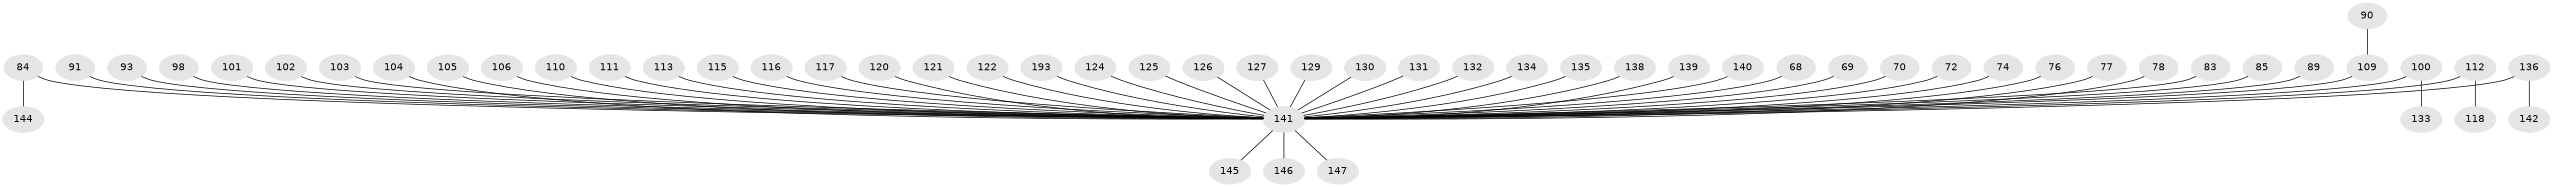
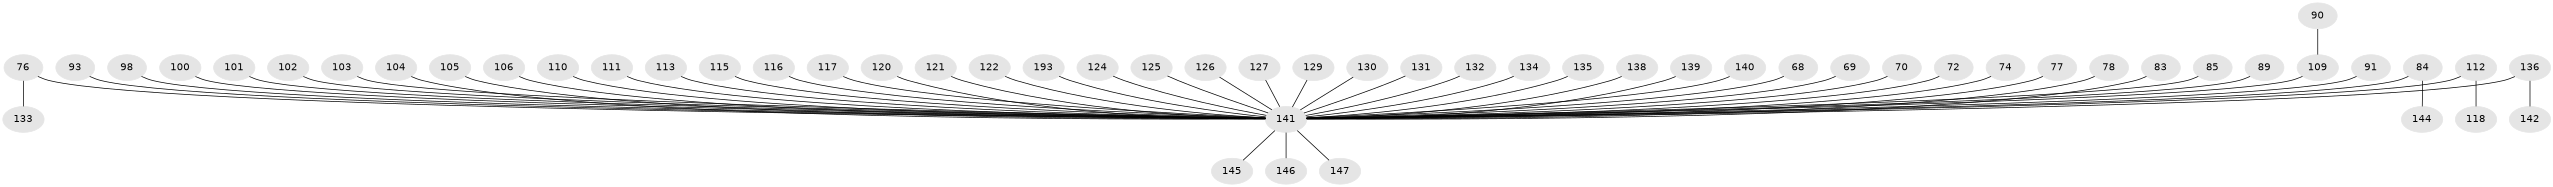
  graph {
    fontname="DejaVu Sans"
    node [color=gray90 fontname="DejaVu Sans" style=filled]
    edge [fontname="DejaVu Sans"]
    141 [super="+25+30+38+39+128+50+108+60+64+65+79+67+137"]
    145
    146
    147
    68
    69
    70
    72
    74
    76
    133
    77
    78
    83
    84
    144
    85
    89
    109 [super="+19+33+71"]
    90
    91
    93
    98
    100
    101
    102
    103
    104
    105
    106
    110
    111
    112
    118
    113
    115
    116
    117
    120
    121
    122
    n42 [label=193]
    124
    125
    126
    127
    129
    130
    131
    132
    134
    135
    136
    142
    138
    139
    140
    141 -- 145
    141 -- 146
    141 -- 147
    68 -- 141
    69 -- 141
    70 -- 141
    72 -- 141
    74 -- 141
    76 -- 141
-   100 -- 133
+   76 -- 133
    77 -- 141
    78 -- 141
    83 -- 141
    84 -- 141
    84 -- 144
    85 -- 141
    89 -- 141
    109 -- 141
    90 -- 109
    91 -- 141
    93 -- 141
    98 -- 141
    100 -- 141
    101 -- 141
    102 -- 141
    103 -- 141
    104 -- 141
    105 -- 141
    106 -- 141
    110 -- 141
    111 -- 141
    112 -- 141
    112 -- 118
    113 -- 141
    115 -- 141
    116 -- 141
    117 -- 141
    120 -- 141
    121 -- 141
    122 -- 141
    n42 -- 141
    124 -- 141
    125 -- 141
    126 -- 141
    127 -- 141
    129 -- 141
    130 -- 141
    131 -- 141
    132 -- 141
    134 -- 141
    135 -- 141
    136 -- 141
    136 -- 142
    138 -- 141
    139 -- 141
    140 -- 141
  }
